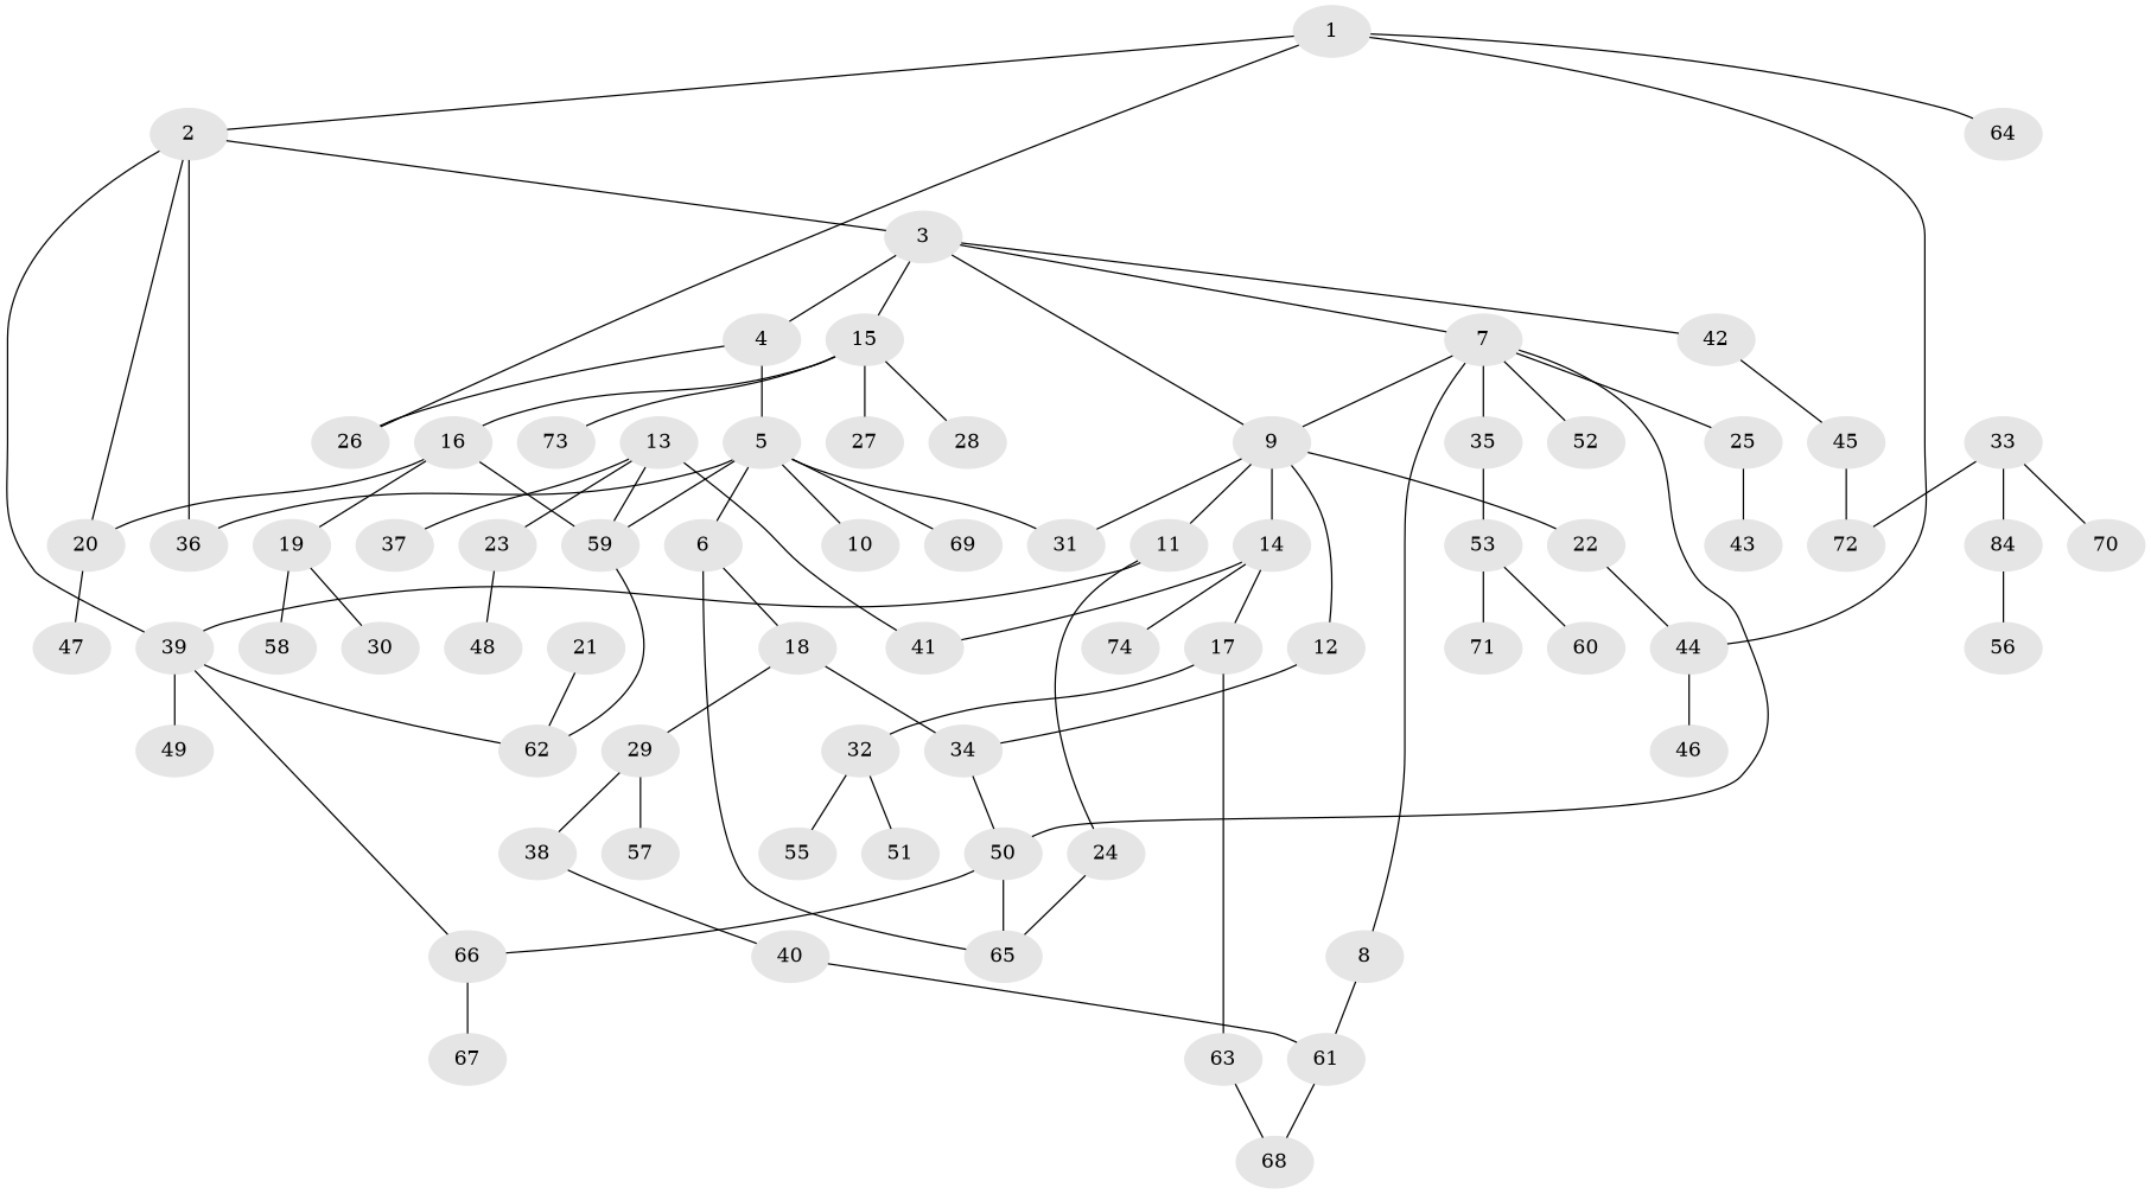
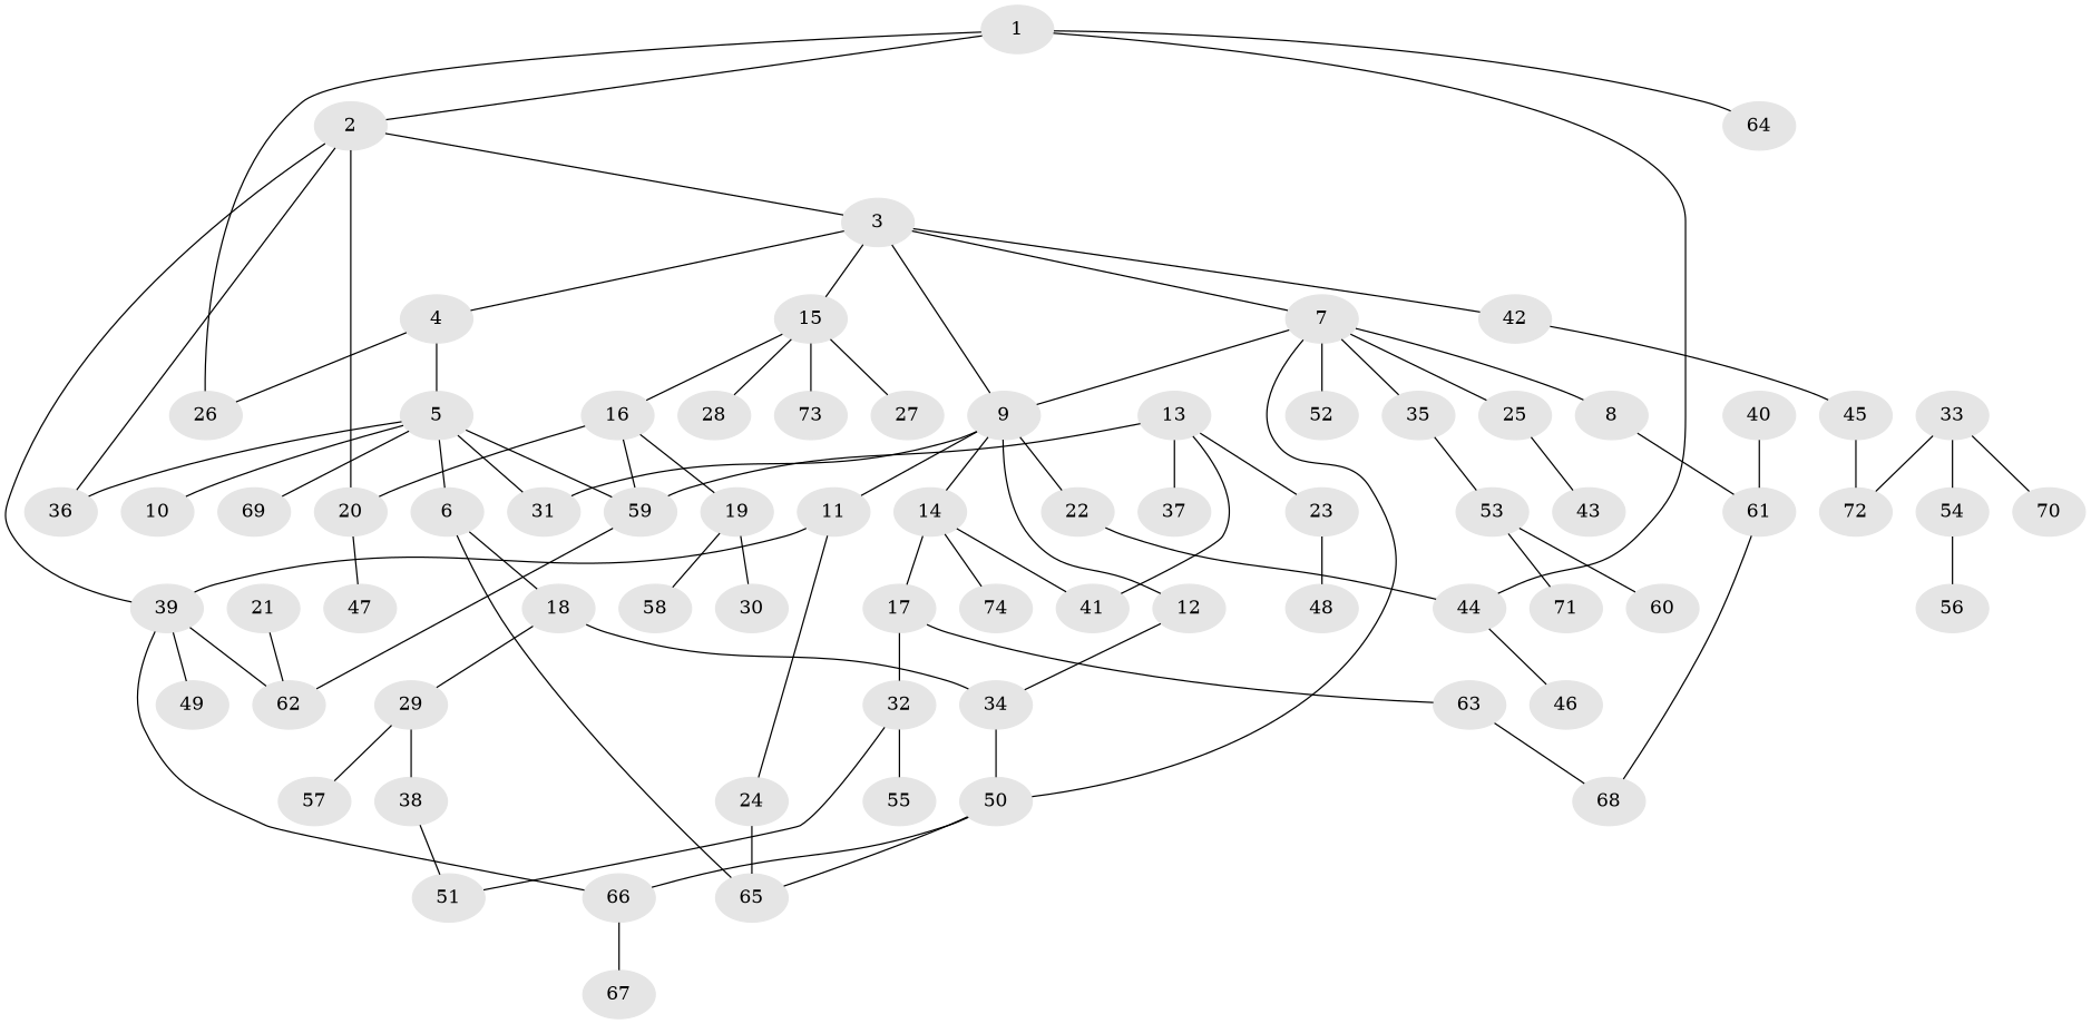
  graph {
    node [color=gray90 style=filled]
    1
    2
    26
    44
    64
    3
    36
    39
    20
    46
    4
    7
    9
    15
    42
    13
    59
    23
    37
    41
    62
    49
    66
    5
    8
    25
    35
    50
    52
    31
    11
    12
    14
    22
    16
    27
    28
    73
    45
    6
    10
    69
    18
    65
    34
    29
    61
    21
    43
    53
    68
    24
    17
    74
    33
-   54 [label=84]
+   54
    70
    72
    48
    32
    63
    19
    30
    58
    47
    51
    55
    38
    57
    40
    56
    60
    71
    67
    1 -- 2
    1 -- 26
    1 -- 44
    1 -- 64
    2 -- 3
    2 -- 36
    2 -- 39
    2 -- 20
    44 -- 46
    3 -- 4
    3 -- 7
    3 -- 9
    3 -- 15
    3 -- 42
    39 -- 62
    39 -- 49
    39 -- 66
    20 -- 47
    4 -- 26
    4 -- 5
    7 -- 9
    7 -- 8
    7 -- 25
    7 -- 35
    7 -- 50
    7 -- 52
    9 -- 31
    9 -- 11
    9 -- 12
    9 -- 14
    9 -- 22
    15 -- 16
    15 -- 27
    15 -- 28
    15 -- 73
    42 -- 45
    13 -- 59
    13 -- 23
    13 -- 37
    13 -- 41
    59 -- 62
    23 -- 48
    66 -- 67
    5 -- 36
    5 -- 59
    5 -- 31
    5 -- 6
    5 -- 10
    5 -- 69
    8 -- 61
    25 -- 43
    35 -- 53
    50 -- 66
    50 -- 65
    11 -- 39
    11 -- 24
    12 -- 34
    14 -- 41
    14 -- 17
    14 -- 74
    22 -- 44
    16 -- 20
    16 -- 59
    16 -- 19
    45 -- 72
    6 -- 18
    6 -- 65
    18 -- 34
    18 -- 29
    34 -- 50
    29 -- 38
    29 -- 57
    61 -- 68
    21 -- 62
    53 -- 60
    53 -- 71
    24 -- 65
    17 -- 32
    17 -- 63
    33 -- 54
    33 -- 70
    33 -- 72
    54 -- 56
    32 -- 51
    32 -- 55
    63 -- 68
    19 -- 30
    19 -- 58
-   38 -- 40
+   38 -- 51
    40 -- 61
  }
